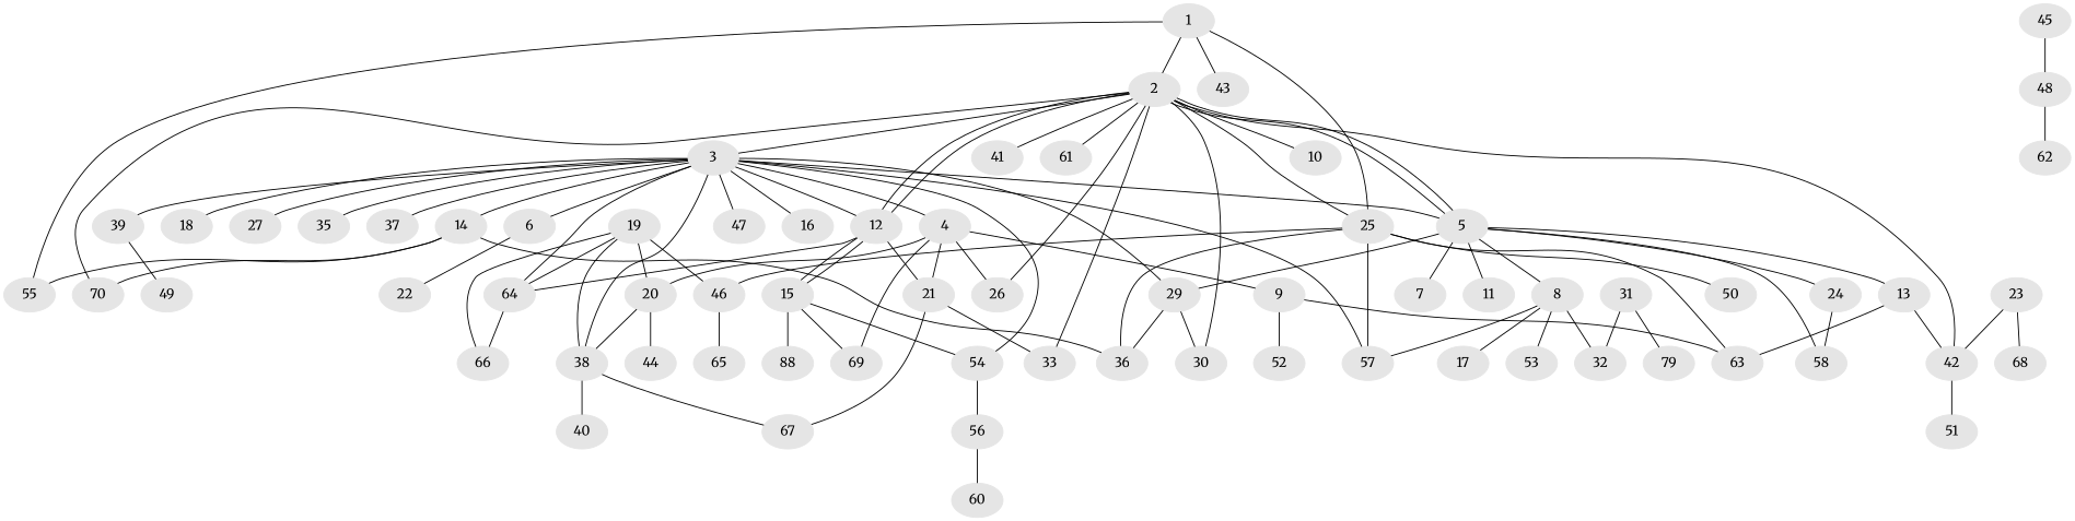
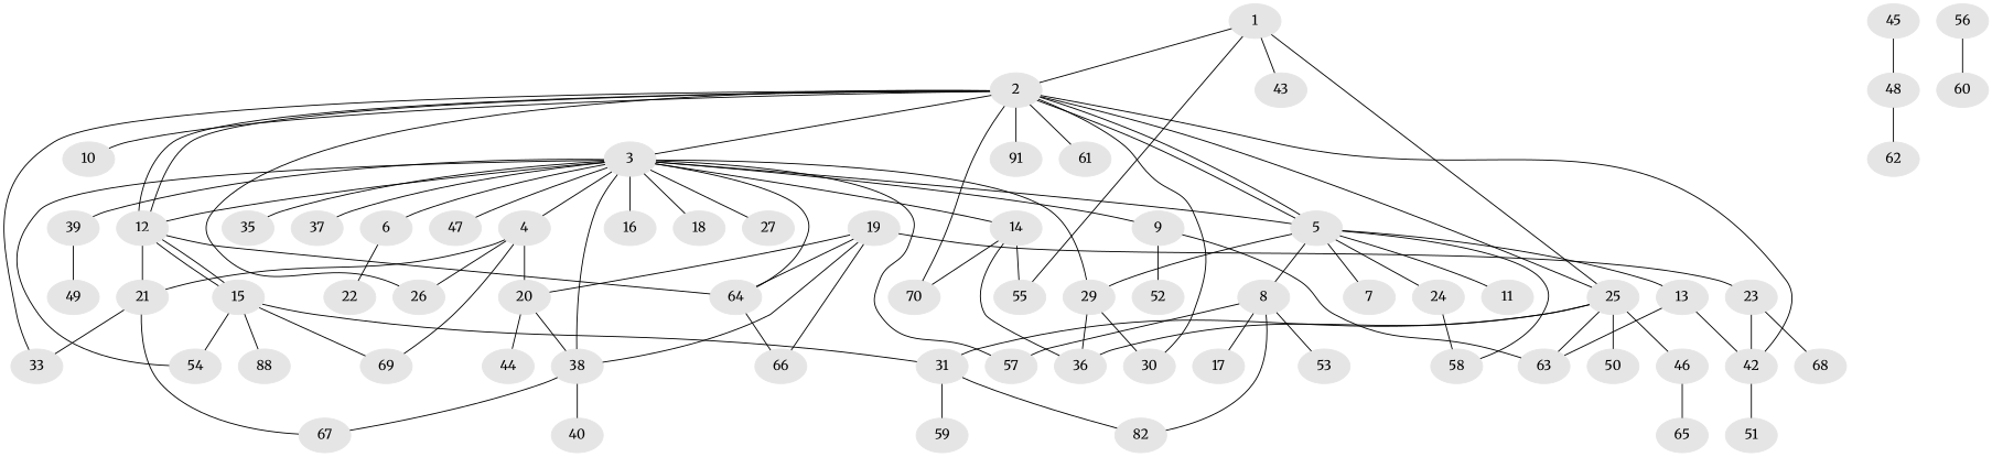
  graph {
    fontname=Merriweather
    node [color=gray90 fontname=Merriweather style=filled]
    edge [fontname=Merriweather]
    1
    2
    25
    43
    55
    3
    5
    10
    12
    26
    30
    33
-   41
+   41 [label=91]
    42
    61
    70
    63
    36
    31
    46
    50
    4
    6
    9
    14
    16
    18
    27
    29
    35
    37
    38
    39
    47
    54
    57
    64
    7
    8
    11
    13
    24
    58
    21
    15
    51
    45
    48
    20
    69
    22
    52
    67
    40
    49
    56
    66
    44
    17
-   32
+   32 [label=82]
    53
    19
    23
    n64 [label=88]
-   59 [label=79]
+   59
    68
    65
    62
    60
    1 -- 2
    1 -- 25
    1 -- 43
    1 -- 55
    2 -- 25
    2 -- 3
    2 -- 5
    2 -- 5
    2 -- 10
    2 -- 12
    2 -- 12
    2 -- 26
    2 -- 30
    2 -- 33
    2 -- 41
    2 -- 42
    2 -- 61
    2 -- 70
    25 -- 63
    25 -- 36
-   25 -- 57
+   25 -- 31
    25 -- 46
    25 -- 50
    3 -- 5
    3 -- 12
    3 -- 4
    3 -- 6
-   4 -- 9
+   3 -- 9
    3 -- 14
    3 -- 16
    3 -- 18
    3 -- 27
    3 -- 29
    3 -- 35
    3 -- 37
    3 -- 38
    3 -- 39
    3 -- 47
    3 -- 54
    3 -- 57
    3 -- 64
    5 -- 29
    5 -- 7
    5 -- 8
    5 -- 11
    5 -- 13
    5 -- 24
    5 -- 58
    12 -- 64
    12 -- 21
    12 -- 15
    12 -- 15
    42 -- 51
    31 -- 32
    31 -- 59
    46 -- 65
    4 -- 26
    4 -- 21
    4 -- 20
    4 -- 69
    6 -- 22
    9 -- 63
    9 -- 52
    14 -- 55
    14 -- 70
    14 -- 36
    29 -- 30
    29 -- 36
    38 -- 67
    38 -- 40
    39 -- 49
-   54 -- 56
    64 -- 66
    8 -- 57
    8 -- 17
    8 -- 32
    8 -- 53
    13 -- 42
    13 -- 63
    24 -- 58
    21 -- 33
    21 -- 67
+   15 -- 31
    15 -- 54
    15 -- 69
    15 -- n64
    45 -- 48
    48 -- 62
    20 -- 38
    20 -- 44
    56 -- 60
    19 -- 38
    19 -- 64
    19 -- 20
    19 -- 66
-   19 -- 46
+   19 -- 23
    23 -- 42
    23 -- 68
  }
